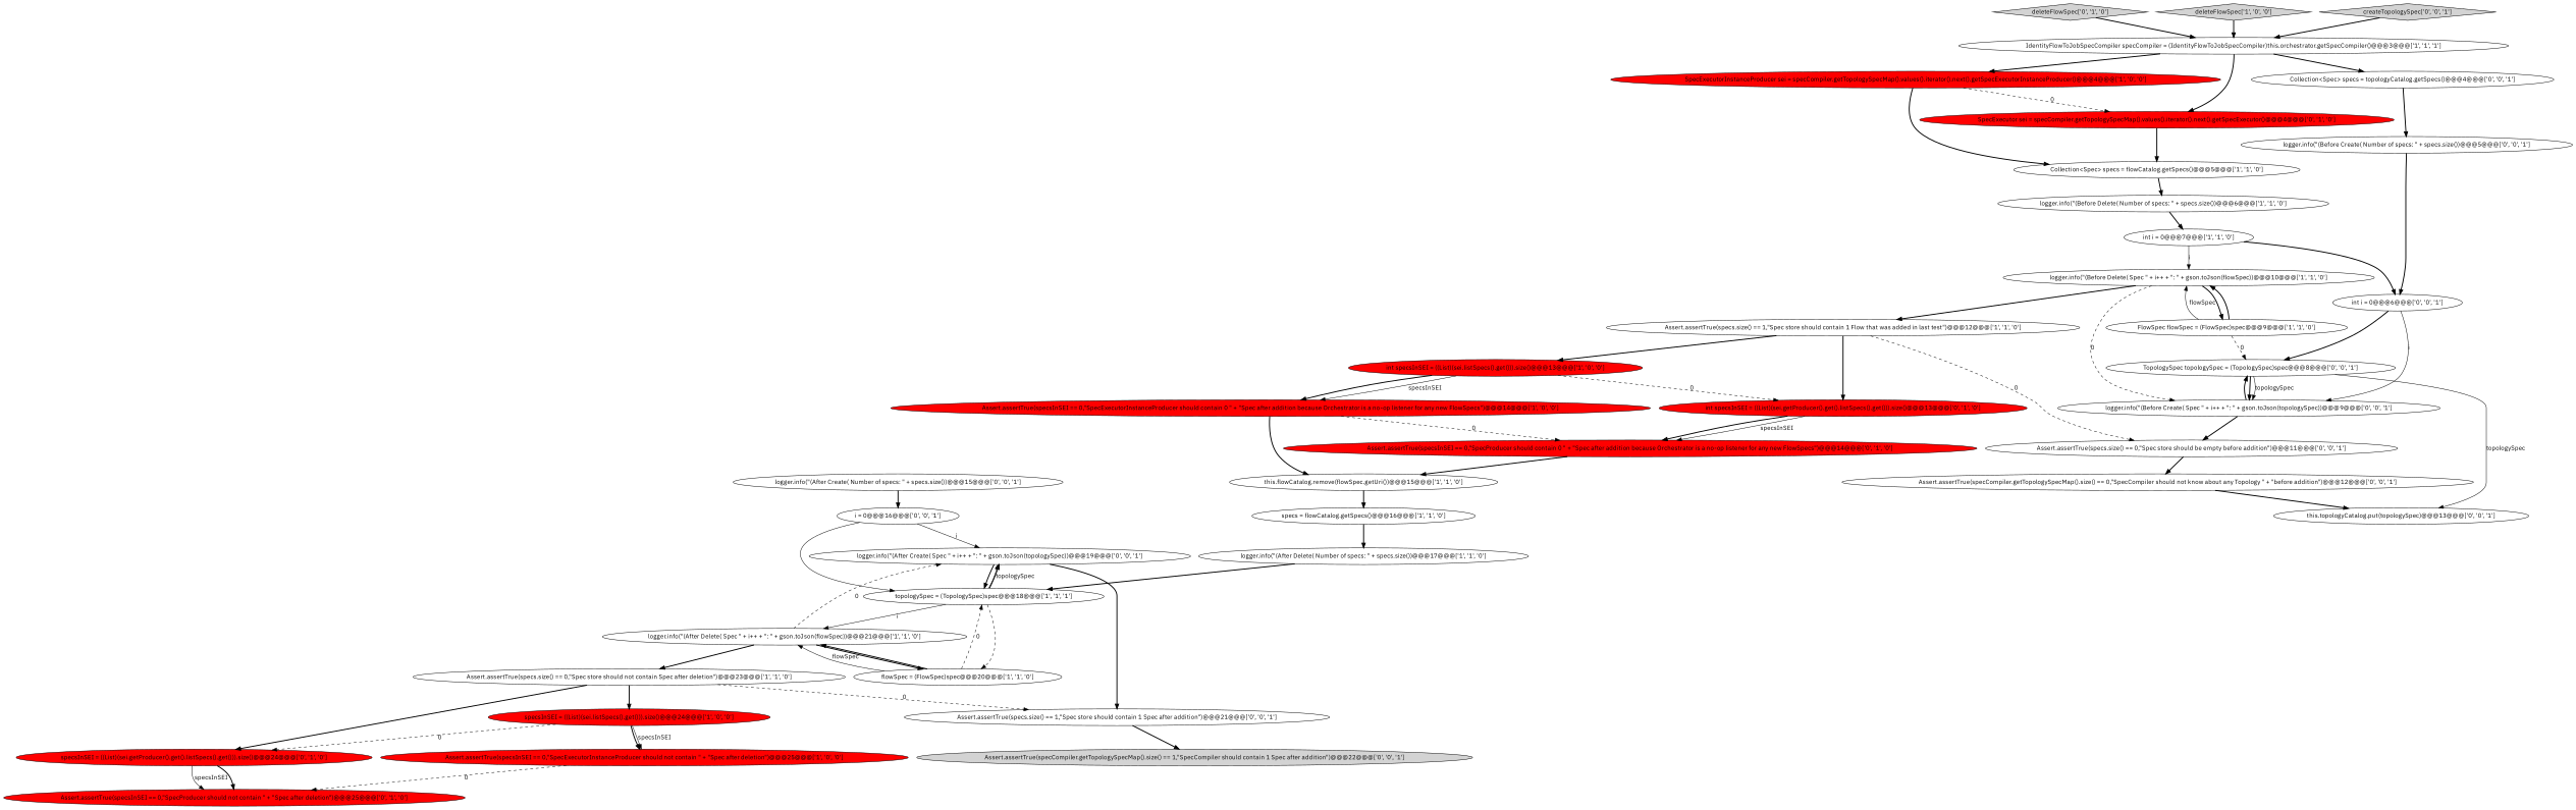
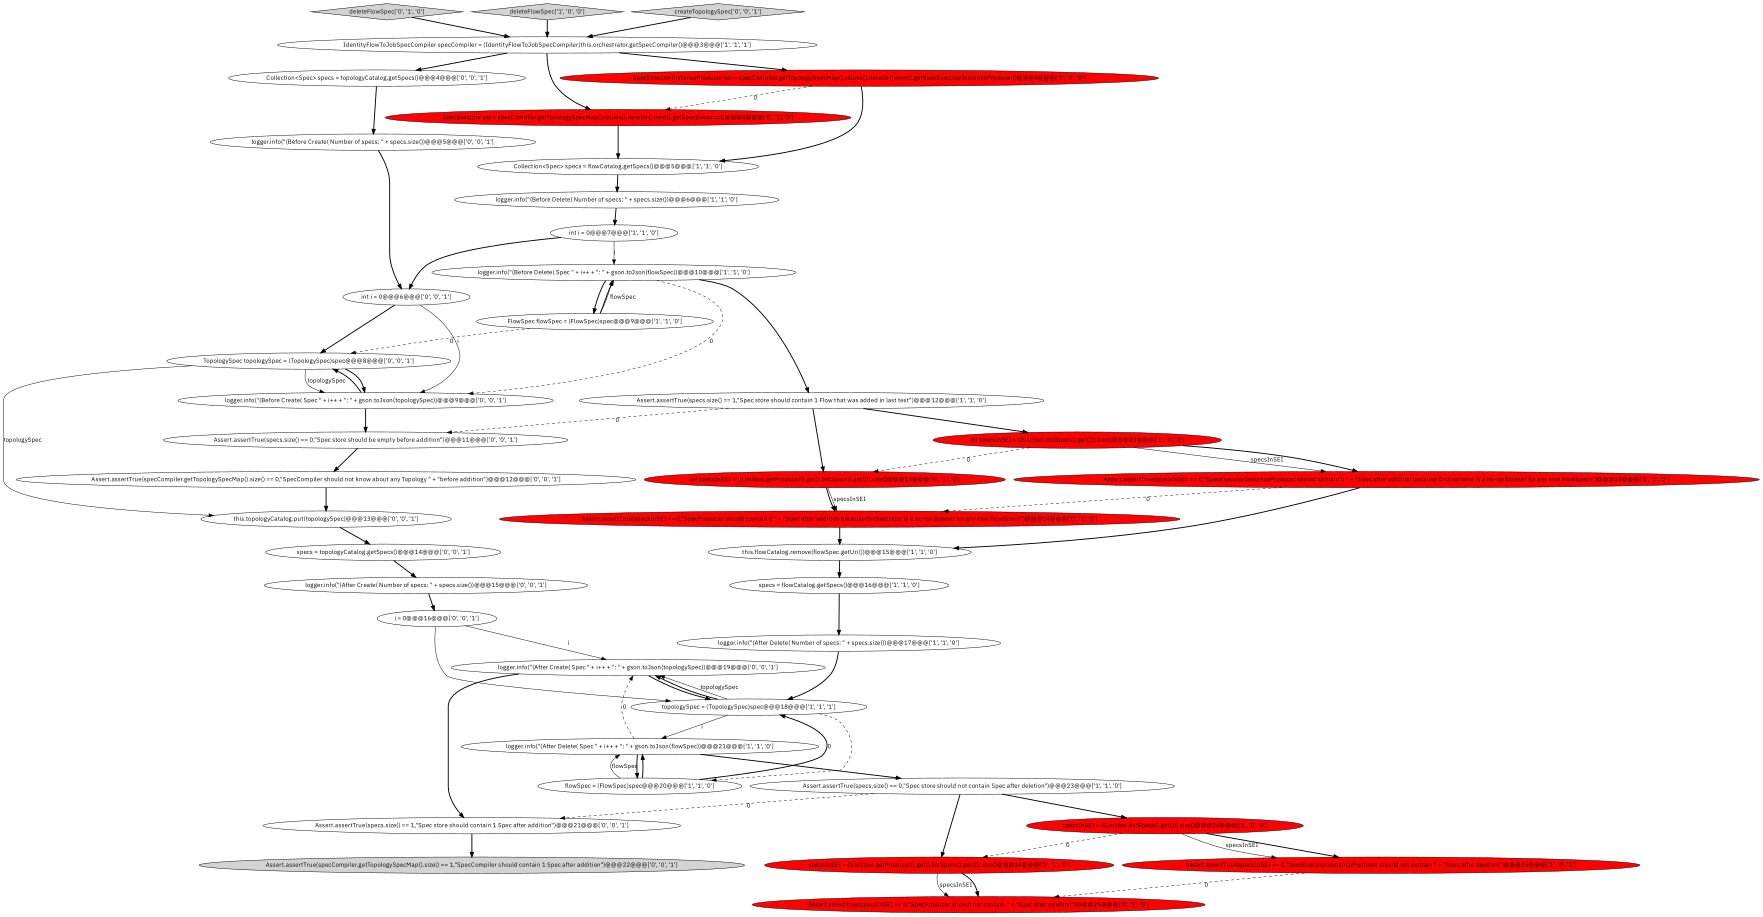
  digraph {
    fontname="IBM Plex Sans"
    node [fillcolor=white fontname="IBM Plex Sans" shape=ellipse style=filled]
    edge [fontname="IBM Plex Sans" style=bold]
    n1 [fillcolor=red label="Assert.assertTrue(specsInSEI == 0,\"SpecExecutorInstanceProducer should not contain \" + \"Spec after deletion\")@@@25@@@['1', '0', '0']"]
    n2 [fillcolor=red label="Assert.assertTrue(specsInSEI == 0,\"SpecProducer should not contain \" + \"Spec after deletion\")@@@25@@@['0', '1', '0']"]
    n3 [fillcolor=red label="specsInSEI = ((List)(sei.listSpecs().get())).size()@@@24@@@['1', '0', '0']"]
    n4 [fillcolor=red label="specsInSEI = ((List)(sei.getProducer().get().listSpecs().get())).size()@@@24@@@['0', '1', '0']"]
    n5 [label="Assert.assertTrue(specs.size() == 0,\"Spec store should not contain Spec after deletion\")@@@23@@@['1', '1', '0']"]
    n6 [label="Assert.assertTrue(specs.size() == 1,\"Spec store should contain 1 Spec after addition\")@@@21@@@['0', '0', '1']"]
    n7 [fillcolor=lightgray label="Assert.assertTrue(specCompiler.getTopologySpecMap().size() == 1,\"SpecCompiler should contain 1 Spec after addition\")@@@22@@@['0', '0', '1']"]
    n8 [label="logger.info(\"(Before Create( Spec \" + i++ + \": \" + gson.toJson(topologySpec))@@@9@@@['0', '0', '1']"]
    n9 [label="TopologySpec topologySpec = (TopologySpec)spec@@@8@@@['0', '0', '1']"]
    n10 [label="Assert.assertTrue(specs.size() == 0,\"Spec store should be empty before addition\")@@@11@@@['0', '0', '1']"]
    n11 [label="this.topologyCatalog.put(topologySpec)@@@13@@@['0', '0', '1']"]
    n12 [label="Assert.assertTrue(specCompiler.getTopologySpecMap().size() == 0,\"SpecCompiler should not know about any Topology \" + \"before addition\")@@@12@@@['0', '0', '1']"]
    n13 [label="Assert.assertTrue(specs.size() == 1,\"Spec store should contain 1 Flow that was added in last test\")@@@12@@@['1', '1', '0']"]
    n14 [fillcolor=red label="int specsInSEI = ((List)(sei.listSpecs().get())).size()@@@13@@@['1', '0', '0']"]
    n15 [fillcolor=red label="int specsInSEI = ((List)(sei.getProducer().get().listSpecs().get())).size()@@@13@@@['0', '1', '0']"]
    n16 [fillcolor=red label="Assert.assertTrue(specsInSEI == 0,\"SpecExecutorInstanceProducer should contain 0 \" + \"Spec after addition because Orchestrator is a no-op listener for any new FlowSpecs\")@@@14@@@['1', '0', '0']"]
    n17 [fillcolor=red label="Assert.assertTrue(specsInSEI == 0,\"SpecProducer should contain 0 \" + \"Spec after addition because Orchestrator is a no-op listener for any new FlowSpecs\")@@@14@@@['0', '1', '0']"]
    n18 [label="topologySpec = (TopologySpec)spec@@@18@@@['1', '1', '1']"]
    n19 [label="logger.info(\"(After Delete( Spec \" + i++ + \": \" + gson.toJson(flowSpec))@@@21@@@['1', '1', '0']"]
    n20 [label="logger.info(\"(After Create( Spec \" + i++ + \": \" + gson.toJson(topologySpec))@@@19@@@['0', '0', '1']"]
    n21 [label="flowSpec = (FlowSpec)spec@@@20@@@['1', '1', '0']"]
    n22 [label="this.flowCatalog.remove(flowSpec.getUri())@@@15@@@['1', '1', '0']"]
    n23 [fillcolor=lightgray label="deleteFlowSpec['0', '1', '0']" shape=diamond]
    n24 [label="IdentityFlowToJobSpecCompiler specCompiler = (IdentityFlowToJobSpecCompiler)this.orchestrator.getSpecCompiler()@@@3@@@['1', '1', '1']"]
    n25 [fillcolor=red label="SpecExecutorInstanceProducer sei = specCompiler.getTopologySpecMap().values().iterator().next().getSpecExecutorInstanceProducer()@@@4@@@['1', '0', '0']"]
    n26 [fillcolor=red label="SpecExecutor sei = specCompiler.getTopologySpecMap().values().iterator().next().getSpecExecutor()@@@4@@@['0', '1', '0']"]
    n27 [label="Collection<Spec> specs = topologyCatalog.getSpecs()@@@4@@@['0', '0', '1']"]
    n28 [fillcolor=lightgray label="deleteFlowSpec['1', '0', '0']" shape=diamond]
    n29 [label="specs = flowCatalog.getSpecs()@@@16@@@['1', '1', '0']"]
    n30 [label="Collection<Spec> specs = flowCatalog.getSpecs()@@@5@@@['1', '1', '0']"]
    n31 [label="logger.info(\"(Before Delete( Number of specs: \" + specs.size())@@@6@@@['1', '1', '0']"]
    n32 [label="logger.info(\"(After Delete( Number of specs: \" + specs.size())@@@17@@@['1', '1', '0']"]
+   n33 [label="specs = topologyCatalog.getSpecs()@@@14@@@['0', '0', '1']"]
    n34 [label="int i = 0@@@6@@@['0', '0', '1']"]
    n35 [label="logger.info(\"(After Create( Number of specs: \" + specs.size())@@@15@@@['0', '0', '1']"]
    n36 [label="i = 0@@@16@@@['0', '0', '1']"]
    n37 [label="logger.info(\"(Before Create( Number of specs: \" + specs.size())@@@5@@@['0', '0', '1']"]
    n38 [label="FlowSpec flowSpec = (FlowSpec)spec@@@9@@@['1', '1', '0']"]
    n39 [label="logger.info(\"(Before Delete( Spec \" + i++ + \": \" + gson.toJson(flowSpec))@@@10@@@['1', '1', '0']"]
    n40 [label="int i = 0@@@7@@@['1', '1', '0']"]
    n41 [fillcolor=lightgray label="createTopologySpec['0', '0', '1']" shape=diamond]
    n1 -> n2 [label=0 style=dashed]
    n3 -> n1
    n3 -> n1 [label=specsInSEI style=solid]
    n3 -> n4 [label=0 style=dashed]
    n4 -> n2 [label=specsInSEI style=solid]
    n4 -> n2
    n5 -> n3
    n5 -> n4
    n5 -> n6 [label=0 style=dashed]
    n6 -> n7
    n8 -> n9
    n8 -> n10
    n9 -> n8
    n9 -> n8 [label=topologySpec style=solid]
    n9 -> n11 [label=topologySpec style=solid]
    n10 -> n12
+   n11 -> n33
    n12 -> n11
    n13 -> n10 [label=0 style=dashed]
    n13 -> n14
    n13 -> n15
    n14 -> n15 [label=0 style=dashed]
    n14 -> n16 [label=specsInSEI style=solid]
    n14 -> n16
    n15 -> n17
    n15 -> n17 [label=specsInSEI style=solid]
    n16 -> n17 [label=0 style=dashed]
    n16 -> n22
    n17 -> n22
    n18 -> n19 [label=i style=solid]
    n18 -> n20
    n18 -> n20 [label=topologySpec style=solid]
    n18 -> n21 [style=dashed]
    n19 -> n5
    n19 -> n20 [label=0 style=dashed]
    n19 -> n21
    n20 -> n6
    n20 -> n18
-   n21 -> n18 [label=0 style=dashed]
+   n21 -> n18 [label=0]
    n21 -> n19
    n21 -> n19 [label=flowSpec style=solid]
    n22 -> n29
    n23 -> n24
    n24 -> n25
    n24 -> n26
    n24 -> n27
    n25 -> n26 [label=0 style=dashed]
    n25 -> n30
    n26 -> n30
    n27 -> n37
    n28 -> n24
    n29 -> n32
    n30 -> n31
    n31 -> n40
    n32 -> n18
+   n33 -> n35
    n34 -> n8 [label=i style=solid]
    n34 -> n9
    n35 -> n36
    n36 -> n18 [style=solid]
    n36 -> n20 [label=i style=solid]
    n37 -> n34
    n38 -> n9 [label=0 style=dashed]
    n38 -> n39 [label=flowSpec style=solid]
    n38 -> n39
    n39 -> n8 [label=0 style=dashed]
    n39 -> n13
    n39 -> n38
    n40 -> n34
    n40 -> n39 [label=i style=solid]
    n41 -> n24
  }
